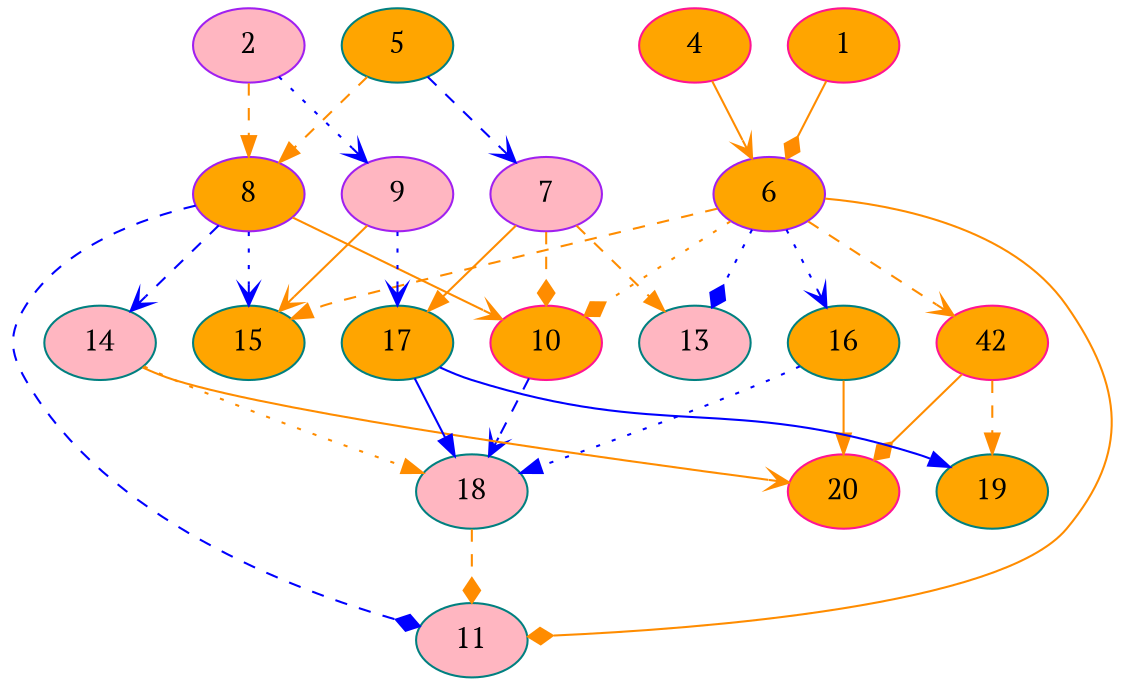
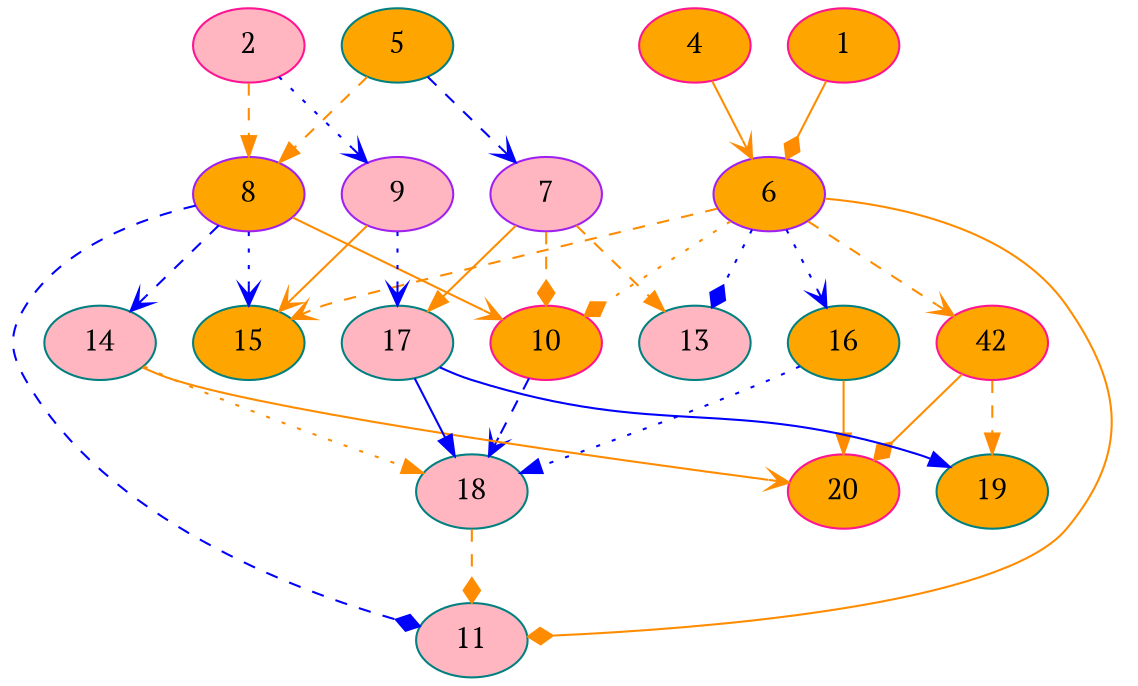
  digraph {
    fontname="PT Serif"
    node [alpha=0.01 color=teal fillcolor=orange fontname="PT Serif" style=filled]
    edge [arrowhead=vee color=darkorange fontname="PT Serif" style=dashed]
    1 [alpha=0.03 color=deeppink expect_size=6144000]
    6 [alpha=0.06 color=purple expect_size=23598080]
    10 [alpha=0.18 color=deeppink expect_size=39717888]
    11 [alpha=0.19 expect_size=39936000 fillcolor=lightpink]
    n5 [alpha=0.04 color=deeppink expect_size=47341568 label=42]
    13 [alpha=0.12 expect_size=34477056 fillcolor=lightpink]
    15 [alpha=0.08 expect_size=48635904]
    16 [alpha=0.04 expect_size=51893248]
    18 [alpha=0.02 expect_size=25646080 fillcolor=lightpink]
    19 [alpha=0.11 expect_size=17040384]
    20 [alpha=0.06 color=deeppink expect_size=17087488]
-   2 [alpha=0.15 color=purple expect_size=39748608 fillcolor=lightpink]
+   2 [alpha=0.15 color=deeppink expect_size=39748608 fillcolor=lightpink]
    8 [alpha=0.16 color=purple expect_size=49012736]
    9 [alpha=0.00 color=purple expect_size=21256192 fillcolor=lightpink]
    14 [expect_size=50065408 fillcolor=lightpink]
-   17 [expect_size=19143680]
+   17 [expect_size=19143680 fillcolor=lightpink]
    4 [alpha=0.19 color=deeppink expect_size=16242688]
    5 [expect_size=48180224]
    7 [alpha=0.03 color=purple expect_size=51997696 fillcolor=lightpink]
    1 -> 6 [arrowhead=diamond style=solid]
    6 -> 10 [arrowhead=diamond style=dotted]
    6 -> 11 [arrowhead=diamond style=solid]
    6 -> n5
    6 -> 13 [arrowhead=diamond color=blue style=dotted]
-   6 -> 15 [arrowhead=normal]
+   6 -> 15
    6 -> 16 [color=blue style=dotted]
    10 -> 18 [color=blue]
    n5 -> 19 [arrowhead=normal]
    n5 -> 20 [arrowhead=diamond style=solid]
    16 -> 18 [arrowhead=normal color=blue style=dotted]
    16 -> 20 [arrowhead=normal style=solid]
    18 -> 11 [arrowhead=diamond]
    2 -> 8 [arrowhead=normal]
    2 -> 9 [color=blue style=dotted]
    8 -> 10 [style=solid]
    8 -> 11 [arrowhead=diamond color=blue]
    8 -> 15 [color=blue style=dotted]
    8 -> 14 [color=blue]
    9 -> 15 [style=solid]
    9 -> 17 [color=blue style=dotted]
    14 -> 18 [arrowhead=normal style=dotted]
    14 -> 20 [style=solid]
    17 -> 18 [arrowhead=normal color=blue style=solid]
    17 -> 19 [arrowhead=normal color=blue style=solid]
    4 -> 6 [style=solid]
    5 -> 8 [arrowhead=normal]
    5 -> 7 [color=blue]
    7 -> 10 [arrowhead=diamond]
    7 -> 13 [arrowhead=normal]
    7 -> 17 [arrowhead=normal style=solid]
  }
